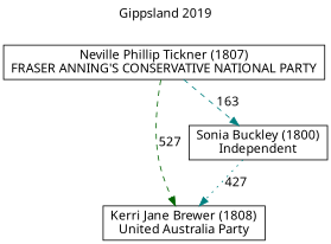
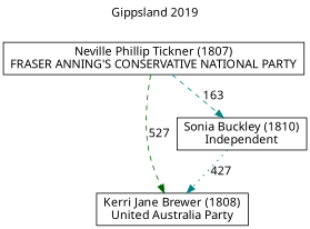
  digraph {
    label="Gippsland 2019"
    labelloc=t
    mclimit=10
    fontname="Noto Sans"
    node [shape=box fontname="Noto Sans"]
    edge [color=teal style=dashed fontname="Noto Sans"]
    n1 [label="Kerri Jane Brewer (1808)\nUnited Australia Party"]
-   n2 [label="Sonia Buckley (1800)\nIndependent"]
+   n2 [label="Sonia Buckley (1810)\nIndependent"]
    n3 [label="Neville Phillip Tickner (1807)\nFRASER ANNING'S CONSERVATIVE NATIONAL PARTY"]
    n2 -> n1 [label=427 style=dotted]
    n3 -> n1 [label=527 color=darkgreen]
    n3 -> n2 [label=163]
  }
